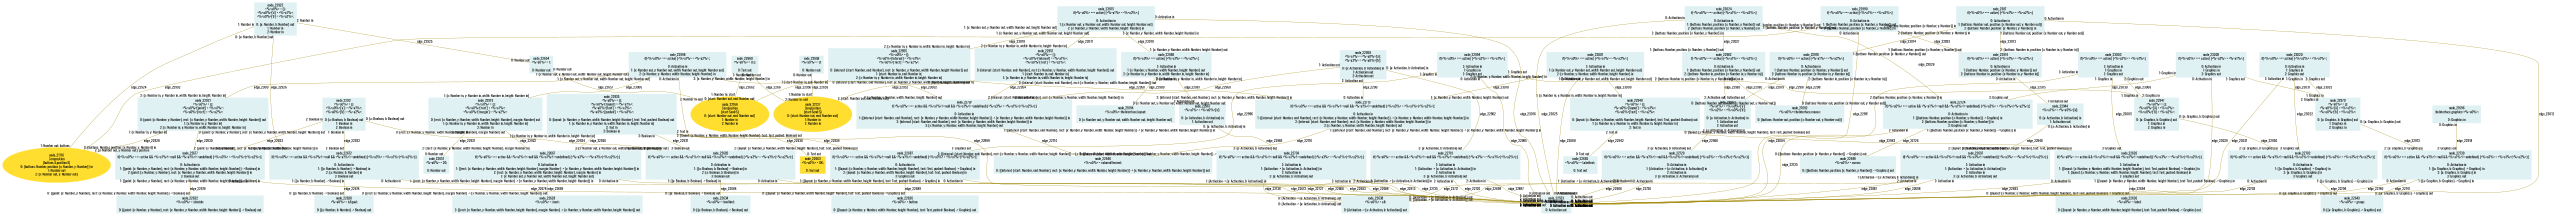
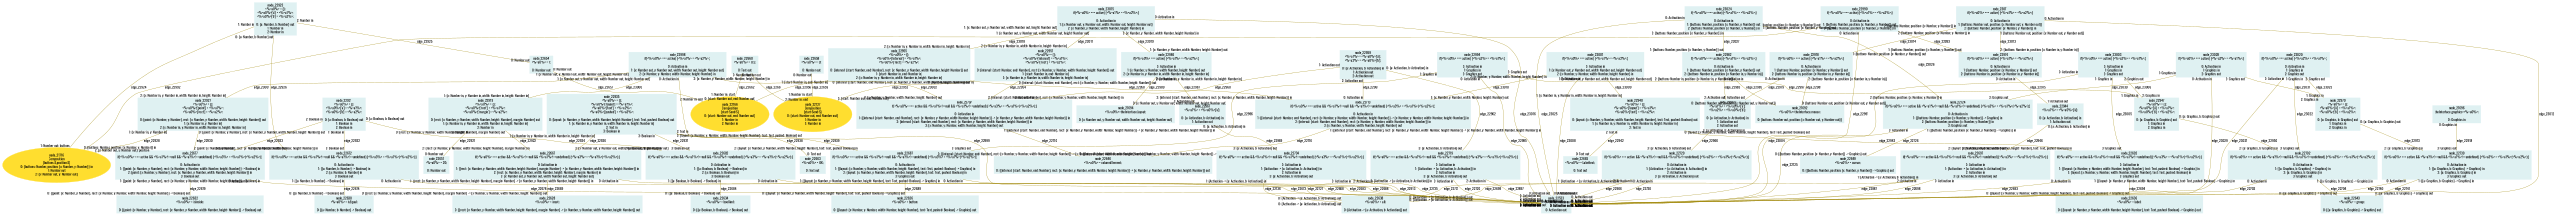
  digraph {
    fontname=Oswald
    node [color="#dff1f2" fontname=Oswald shape=box style=filled]
    edge [arrowHead=none arrowsize=1 color="#9d8400" dir=none fontname=Oswald headlabel="0: Activation out" taillabel="0: Activation in"]
    n1 [label="node_21692\n<%=a0%>=theInterface.mouse;\n\n0: {buttons: Number out, position: {x: Number out, y: Number out}}"]
    n2 [label="node_21694\n<%=a0%>=theInterface.layout;\n\n0: {x: Number out, y: Number out, width: Number out, height: Number out}"]
    n3 [label="node_21696\ntheInterface.graphics=<%=a0%>;\n\n0: Graphics in"]
    n4 [label="node_22739\nif(<%=a0%> === active && <%=a1%>!==null && <%=a1%>!==undefined) {<%=a3%> = <%=a1%>(<%=a2%>);}\n\n0: Activation in\n1: {{a: Graphics, b: Graphics} -> Graphics} in\n2: {a: Graphics, b: Graphics} in\n3: Graphics out"]
    n5 [label="node_22533\n<%=a0%> = active;\n\n0: Activation out"]
    n6 [label="node_22643\n<%=a0%> = group;\n\n0: {{a: Graphics, b: Graphics} -> Graphics} out"]
    n7 [color="#ffde2f" label="node_21716\nComposition\n{buttons:$,position:$}\n0: {buttons: Number, position: {x: Number, y: Number}} in\n1: Number out\n2: {x: Number out, y: Number out}" shape=ellipse]
    n8 [color="#ffde2f" label="node_22127\nComposition\n{start:$end:$}\n0: {start: Number out, end: Number out}\n1: Number in\n2: Number in" shape=ellipse]
    n9 [color="#ffde2f" label="node_22166\nComposition\n{start:$end:$}\n0: {start: Number out, end: Number out}\n1: Number in\n2: Number in" shape=ellipse]
    n10 [label="node_22626\n<%=a0%> = button;\n\n0: {{layout: {x: Number, y: Number, width: Number, height: Number}, text: Text, pushed: Boolean} -> Graphics} out"]
    n11 [label="node_22628\n<%=a0%> = inset;\n\n0: {{rect: {x: Number, y: Number, width: Number, height: Number}, margin: Number} -> {x: Number, y: Number, width: Number, height: Number}} out"]
    n12 [label="node_22630\n<%=a0%> = isEqual;\n\n0: {{a: Number, b: Number} -> Boolean} out"]
    n13 [label="node_22632\n<%=a0%> = isInside;\n\n0: {{point: {x: Number, y: Number}, rect: {x: Number, y: Number, width: Number, height: Number}} -> Boolean} out"]
    n14 [label="node_22634\n<%=a0%> = boolAnd;\n\n0: {{a: Boolean, b: Boolean} -> Boolean} out"]
    n15 [label="node_22636\n<%=a0%> = label;\n\n0: {{layout: {x: Number, y: Number, width: Number, height: Number}, text: Text, pushed: Boolean} -> Graphics} out"]
    n16 [label="node_22638\n<%=a0%> = all;\n\n0: {Activation -> {a: Activation, b: Activation}} out"]
    n17 [label="node_22646\n<%=a0%> = columnElement;\n\n0: {{interval: {start: Number, end: Number}, rect: {x: Number, y: Number, width: Number, height: Number}} -> {x: Number, y: Number, width: Number, height: Number}} out"]
    n18 [label="node_22649\n<%=a0%> = cursor;\n\n0: {{buttons: Number, position: {x: Number, y: Number}} -> Graphics} out"]
    n19 [label="node_22651\n<%=a0%> = 20;\n\n0: Number out"]
    n20 [label="node_22654\n<%=a0%> = 1;\n\n0: Number out"]
    n21 [label="node_22658\n<%=a0%> = 0;\n\n0: Number out"]
    n22 [label="node_22660\n<%=a0%> = 0.5;\n\n0: Text out"]
-   n23 [label="node_22663\n<%=a0%> = OK;\n\n0: Text out" fillcolor="#ffde2f"]
+   n23 [label="node_22663\n<%=a0%> = OK;\n\n0: Text out"]
    n24 [label="node_22665\n<%=a0%> = Labeltext;\n\n0: Text out"]
    n25 [label="node_22667\nif(<%=a0%> === active && <%=a1%>!==null && <%=a1%>!==undefined) {<%=a3%> = <%=a1%>(<%=a2%>);}\n\n0: Activation in\n1: {{rect: {x: Number, y: Number, width: Number, height: Number}, margin: Number} -> {x: Number, y: Number, width: Number, height: Number}} in\n2: {rect: {x: Number, y: Number, width: Number, height: Number}, margin: Number} in\n3: {x: Number out, y: Number out, width: Number out, height: Number out}"]
    n26 [label="node_22672\nif(<%=a0%> === active && <%=a1%>!==null && <%=a1%>!==undefined) {<%=a3%> = <%=a1%>(<%=a2%>);}\n\n0: Activation in\n1: {{a: Number, b: Number} -> Boolean} in\n2: {a: Number, b: Number} in\n3: Boolean out"]
    n27 [label="node_22677\nif(<%=a0%> === active && <%=a1%>!==null && <%=a1%>!==undefined) {<%=a3%> = <%=a1%>(<%=a2%>);}\n\n0: Activation in\n1: {{point: {x: Number, y: Number}, rect: {x: Number, y: Number, width: Number, height: Number}} -> Boolean} in\n2: {point: {x: Number, y: Number}, rect: {x: Number, y: Number, width: Number, height: Number}} in\n3: Boolean out"]
    n28 [label="node_22682\nif(<%=a0%> === active && <%=a1%>!==null && <%=a1%>!==undefined) {<%=a3%> = <%=a1%>(<%=a2%>);}\n\n0: Activation in\n1: {{a: Boolean, b: Boolean} -> Boolean} in\n2: {a: Boolean, b: Boolean} in\n3: Boolean out"]
    n29 [label="node_22687\nif(<%=a0%> === active && <%=a1%>!==null && <%=a1%>!==undefined) {<%=a3%> = <%=a1%>(<%=a2%>);}\n\n0: Activation in\n1: {{layout: {x: Number, y: Number, width: Number, height: Number}, text: Text, pushed: Boolean} -> Graphics} in\n2: {layout: {x: Number, y: Number, width: Number, height: Number}, text: Text, pushed: Boolean} in\n3: Graphics out"]
    n30 [label="node_22692\nif(<%=a0%> === active && <%=a1%>!==null && <%=a1%>!==undefined) {<%=a3%> = <%=a1%>(<%=a2%>);}\n\n0: Activation in\n1: {{layout: {x: Number, y: Number, width: Number, height: Number}, text: Text, pushed: Boolean} -> Graphics} in\n2: {layout: {x: Number, y: Number, width: Number, height: Number}, text: Text, pushed: Boolean} in\n3: Graphics out"]
    n31 [label="node_22697\nif(<%=a0%> === active && <%=a1%>!==null && <%=a1%>!==undefined) {<%=a3%> = <%=a1%>(<%=a2%>);}\n\n0: Activation in\n1: {Activation -> {a: Activation, b: Activation}} in\n2: Activation in\n3: {a: Activation, b: Activation} out"]
    n32 [label="node_22702\nif(<%=a0%> === active && <%=a1%>!==null && <%=a1%>!==undefined) {<%=a3%> = <%=a1%>(<%=a2%>);}\n\n0: Activation in\n1: {{a: Graphics, b: Graphics} -> Graphics} in\n2: {a: Graphics, b: Graphics} in\n3: Graphics out"]
    n33 [label="node_22707\nif(<%=a0%> === active && <%=a1%>!==null && <%=a1%>!==undefined) {<%=a3%> = <%=a1%>(<%=a2%>);}\n\n0: Activation in\n1: {{interval: {start: Number, end: Number}, rect: {x: Number, y: Number, width: Number, height: Number}} -> {x: Number, y: Number, width: Number, height: Number}} in\n2: {interval: {start: Number, end: Number}, rect: {x: Number, y: Number, width: Number, height: Number}} in\n3: {x: Number, y: Number, width: Number, height: Number} out"]
    n34 [label="node_22713\nif(<%=a0%> === active && <%=a1%>!==null && <%=a1%>!==undefined) {<%=a3%> = <%=a1%>(<%=a2%>);}\n\n0: Activation in\n1: {{interval: {start: Number, end: Number}, rect: {x: Number, y: Number, width: Number, height: Number}} -> {x: Number, y: Number, width: Number, height: Number}} in\n2: {interval: {start: Number, end: Number}, rect: {x: Number, y: Number, width: Number, height: Number}} in\n3: {x: Number, y: Number, width: Number, height: Number} out"]
    n35 [label="node_22719\nif(<%=a0%> === active && <%=a1%>!==null && <%=a1%>!==undefined) {<%=a3%> = <%=a1%>(<%=a2%>);}\n\n0: Activation in\n1: {Activation -> {a: Activation, b: Activation}} in\n2: Activation in\n3: {a: Activation, b: Activation} out"]
    n36 [label="node_22724\nif(<%=a0%> === active && <%=a1%>!==null && <%=a1%>!==undefined) {<%=a3%> = <%=a1%>(<%=a2%>);}\n\n0: Activation in\n1: {{buttons: Number, position: {x: Number, y: Number}} -> Graphics} in\n2: {buttons: Number, position: {x: Number, y: Number}} in\n3: Graphics out"]
    n37 [label="node_22729\nif(<%=a0%> === active && <%=a1%>!==null && <%=a1%>!==undefined) {<%=a3%> = <%=a1%>(<%=a2%>);}\n\n0: Activation in\n1: {Activation -> {a: Activation, b: Activation}} in\n2: Activation in\n3: {a: Activation, b: Activation} out"]
    n38 [label="node_22734\nif(<%=a0%> === active && <%=a1%>!==null && <%=a1%>!==undefined) {<%=a3%> = <%=a1%>(<%=a2%>);}\n\n0: Activation in\n1: {Activation -> {a: Activation, b: Activation}} in\n2: Activation in\n3: {a: Activation, b: Activation} out"]
    n39 [label="node_22919\n<%=a0%> = {};\n<%=a0%>['rect'] = <%=a1%>;\n<%=a0%>['margin'] = <%=a2%>;\n\n0: {rect: {x: Number, y: Number, width: Number, height: Number}, margin: Number} out\n1: {x: Number in, y: Number in, width: Number in, height: Number in}\n2: Number in"]
    n40 [label="node_22923\n<%=a0%> = {};\n<%=a0%>['a'] = <%=a1%>;\n<%=a0%>['b'] = <%=a2%>;\n\n0: {a: Number, b: Number} out\n1: Number in\n2: Number in"]
    n41 [label="node_22927\n<%=a0%> = {};\n<%=a0%>['point'] = <%=a1%>;\n<%=a0%>['rect'] = <%=a2%>;\n\n0: {point: {x: Number, y: Number}, rect: {x: Number, y: Number, width: Number, height: Number}} out\n1: {x: Number in, y: Number in}\n2: {x: Number in, y: Number in, width: Number in, height: Number in}"]
    n42 [label="node_22931\n<%=a0%> = {};\n<%=a0%>['a'] = <%=a1%>;\n<%=a0%>['b'] = <%=a2%>;\n\n0: {a: Boolean, b: Boolean} out\n1: Boolean in\n2: Boolean in"]
    n43 [label="node_22935\n<%=a0%> = {};\n<%=a0%>['layout'] = <%=a1%>;\n<%=a0%>['text'] = <%=a2%>;\n<%=a0%>['pushed'] = <%=a3%>;\n\n0: {layout: {x: Number, y: Number, width: Number, height: Number}, text: Text, pushed: Boolean} out\n1: {x: Number in, y: Number in, width: Number in, height: Number in}\n2: Text in\n3: Boolean in"]
    n44 [label="node_22940\n<%=a0%> = {};\n<%=a0%>['layout'] = <%=a1%>;\n<%=a0%>['text'] = <%=a2%>;\n\n0: {layout: {x: Number, y: Number, width: Number, height: Number}, text: Text, pushed: Boolean} out\n1: {x: Number in, y: Number in, width: Number in, height: Number in}\n2: Text in"]
    n45 [label="node_22944\n<%=a1%> = <%=a0%>['a'];\n\n0: {a: Activation, b: Activation} in\n1: Activation out"]
    n46 [label="node_22947\n<%=a0%> = {};\n<%=a0%>['a'] = <%=a1%>;\n<%=a0%>['b'] = <%=a2%>;\n\n0: {a: Graphics, b: Graphics} out\n1: Graphics in\n2: Graphics in"]
    n47 [label="node_22951\n<%=a0%> = {};\n<%=a0%>['interval'] = <%=a1%>;\n<%=a0%>['rect'] = <%=a2%>;\n\n0: {interval: {start: Number, end: Number}, rect: {x: Number, y: Number, width: Number, height: Number}} out\n1: {start: Number in, end: Number in}\n2: {x: Number in, y: Number in, width: Number in, height: Number in}"]
    n48 [label="node_22955\n<%=a0%> = {};\n<%=a0%>['interval'] = <%=a1%>;\n<%=a0%>['rect'] = <%=a2%>;\n\n0: {interval: {start: Number, end: Number}, rect: {x: Number, y: Number, width: Number, height: Number}} out\n1: {start: Number in, end: Number in}\n2: {x: Number in, y: Number in, width: Number in, height: Number in}"]
    n49 [label="node_22959\n<%=a1%> = <%=a0%>['a'];\n<%=a2%> = <%=a0%>['b'];\n\n0: {a: Activation, b: Activation} in\n1: Activation out\n2: Activation out"]
    n50 [label="node_22963\n<%=a1%> = <%=a0%>['a'];\n<%=a2%> = <%=a0%>['b'];\n\n0: {a: Activation, b: Activation} in\n1: Activation out\n2: Activation out"]
    n51 [label="node_22967\n<%=a1%> = <%=a0%>['a'];\n\n0: {a: Activation, b: Activation} in\n1: Activation out"]
    n52 [label="node_22970\n<%=a0%> = {};\n<%=a0%>['a'] = <%=a1%>;\n<%=a0%>['b'] = <%=a2%>;\n\n0: {a: Graphics, b: Graphics} out\n1: Graphics in\n2: Graphics in"]
    n53 [label="node_22974\nif(<%=a0%> === active) {<%=a1%> = <%=a2%>;}\n\n0: Activation in\n1: {buttons: Number, position: {x: Number, y: Number}} out\n2: {buttons: Number in, position: {x: Number in, y: Number in}}"]
    n54 [label="node_22978\nif(<%=a0%> === active) {<%=a1%> = <%=a2%>;}\n\n0: Activation in\n1: {buttons: Number, position: {x: Number, y: Number}} out\n2: {buttons: Number in, position: {x: Number in, y: Number in}}"]
    n55 [label="node_22982\nif(<%=a0%> === active) {<%=a1%> = <%=a2%>;}\n\n0: Activation in\n1: {buttons: Number, position: {x: Number, y: Number}} out\n2: {buttons: Number in, position: {x: Number in, y: Number in}}"]
    n56 [label="node_22986\nif(<%=a0%> === active) {<%=a1%> = <%=a2%>;}\n\n0: Activation in\n1: {x: Number, y: Number, width: Number, height: Number} out\n2: {x: Number in, y: Number in, width: Number in, height: Number in}"]
    n57 [label="node_22990\nif(<%=a0%> === active) {<%=a1%> = <%=a2%>;}\n\n0: Activation in\n1: {buttons: Number, position: {x: Number, y: Number}} out\n2: {buttons: Number, position: {x: Number, y: Number}} in"]
    n58 [label="node_22994\nif(<%=a0%> === active) {<%=a2%> = <%=a1%>;}\n\n0: Activation in\n1: Graphics in\n2: Graphics out"]
    n59 [label="node_22998\nif(<%=a0%> === active) {<%=a1%> = <%=a2%>;}\n\n0: Activation in\n1: {x: Number out, y: Number out, width: Number out, height: Number out}\n2: {x: Number, y: Number, width: Number, height: Number} in"]
    n60 [label="node_23003\nif(<%=a0%> === active) {<%=a2%> = <%=a1%>;}\n\n0: Activation in\n1: Graphics in\n2: Graphics out"]
    n61 [label="node_23007\nif(<%=a0%> === active) {<%=a1%> = <%=a2%>;}\n\n0: Activation in\n1: {x: Number out, y: Number out, width: Number out, height: Number out}\n2: {x: Number, y: Number, width: Number, height: Number} in"]
    n62 [label="node_23011\nif(<%=a0%> === active) {<%=a1%> = <%=a2%>;}\n\n0: Activation in\n1: {buttons: Number out, position: {x: Number out, y: Number out}}\n2: {buttons: Number, position: {x: Number, y: Number}} in"]
    n63 [label="node_23015\nif(<%=a0%> === active) {<%=a1%> = <%=a2%>;}\n\n0: Activation in\n1: {x: Number out, y: Number out, width: Number out, height: Number out}\n2: {x: Number, y: Number, width: Number, height: Number} in"]
    n64 [label="node_23020\nif(<%=a0%> === active) {<%=a2%> = <%=a1%>;}\n\n0: Activation in\n1: Graphics in\n2: Graphics out"]
    n65 [label="node_23024\nif(<%=a0%> === active) {<%=a1%> = <%=a2%>;}\n\n0: Activation in\n1: {buttons: Number, position: {x: Number, y: Number}} out\n2: {buttons: Number, position: {x: Number, y: Number}} in"]
    n66 [label="node_23028\nif(<%=a0%> === active) {<%=a2%> = <%=a1%>;}\n\n0: Activation in\n1: Graphics in\n2: Graphics out"]
    n3 -> n4 [headlabel="3: Graphics out" label=edge_22918 taillabel="0: Graphics in"]
    n4 -> n5 [label=edge_22740]
    n4 -> n6 [headlabel="0: {{a: Graphics, b: Graphics} -> Graphics} out" label=edge_22741 taillabel="1: {{a: Graphics, b: Graphics} -> Graphics} in"]
    n20 -> n9 [headlabel="2: Number in: end" label=edge_22657 taillabel="0: Number out"]
    n21 -> n8 [headlabel="1: Number in: start" label=edge_22659 taillabel="0: Number out"]
    n22 -> n8 [headlabel="2: Number in: end" label=edge_22661 taillabel="0: Number out"]
    n22 -> n9 [headlabel="1: Number in: start" label=edge_22662 taillabel="0: Number out"]
    n25 -> n5 [label=edge_22668]
    n25 -> n11 [headlabel="0: {{rect: {x: Number, y: Number, width: Number, height: Number}, margin: Number} -> {x: Number, y: Number, width: Number, height: Number}} out" label=edge_22669 taillabel="1: {{rect: {x: Number, y: Number, width: Number, height: Number}, margin: Number} -> {x: Number, y: Number, width: Number, height: Number}} in"]
    n26 -> n5 [label=edge_22673]
    n26 -> n12 [headlabel="0: {{a: Number, b: Number} -> Boolean} out" label=edge_22674 taillabel="1: {{a: Number, b: Number} -> Boolean} in"]
    n27 -> n5 [label=edge_22678]
    n27 -> n13 [headlabel="0: {{point: {x: Number, y: Number}, rect: {x: Number, y: Number, width: Number, height: Number}} -> Boolean} out" label=edge_22679 taillabel="1: {{point: {x: Number, y: Number}, rect: {x: Number, y: Number, width: Number, height: Number}} -> Boolean} in"]
    n28 -> n5 [label=edge_22683]
    n28 -> n14 [headlabel="0: {{a: Boolean, b: Boolean} -> Boolean} out" label=edge_22684 taillabel="1: {{a: Boolean, b: Boolean} -> Boolean} in"]
    n29 -> n5 [label=edge_22688]
    n29 -> n10 [headlabel="0: {{layout: {x: Number, y: Number, width: Number, height: Number}, text: Text, pushed: Boolean} -> Graphics} out" label=edge_22689 taillabel="1: {{layout: {x: Number, y: Number, width: Number, height: Number}, text: Text, pushed: Boolean} -> Graphics} in"]
    n30 -> n5 [label=edge_22693]
    n30 -> n15 [headlabel="0: {{layout: {x: Number, y: Number, width: Number, height: Number}, text: Text, pushed: Boolean} -> Graphics} out" label=edge_22694 taillabel="1: {{layout: {x: Number, y: Number, width: Number, height: Number}, text: Text, pushed: Boolean} -> Graphics} in"]
    n31 -> n5 [label=edge_22698]
    n31 -> n5 [label=edge_22887 taillabel="2: Activation in"]
    n31 -> n16 [headlabel="0: {Activation -> {a: Activation, b: Activation}} out" label=edge_22699 taillabel="1: {Activation -> {a: Activation, b: Activation}} in"]
    n32 -> n5 [label=edge_22703]
    n32 -> n6 [headlabel="0: {{a: Graphics, b: Graphics} -> Graphics} out" label=edge_22704 taillabel="1: {{a: Graphics, b: Graphics} -> Graphics} in"]
    n33 -> n17 [headlabel="0: {{interval: {start: Number, end: Number}, rect: {x: Number, y: Number, width: Number, height: Number}} -> {x: Number, y: Number, width: Number, height: Number}} out" label=edge_22710 taillabel="1: {{interval: {start: Number, end: Number}, rect: {x: Number, y: Number, width: Number, height: Number}} -> {x: Number, y: Number, width: Number, height: Number}} in"]
    n34 -> n17 [headlabel="0: {{interval: {start: Number, end: Number}, rect: {x: Number, y: Number, width: Number, height: Number}} -> {x: Number, y: Number, width: Number, height: Number}} out" label=edge_22716 taillabel="1: {{interval: {start: Number, end: Number}, rect: {x: Number, y: Number, width: Number, height: Number}} -> {x: Number, y: Number, width: Number, height: Number}} in"]
    n35 -> n5 [label=edge_22720]
    n35 -> n5 [label=edge_22897 taillabel="2: Activation in"]
    n35 -> n16 [headlabel="0: {Activation -> {a: Activation, b: Activation}} out" label=edge_22721 taillabel="1: {Activation -> {a: Activation, b: Activation}} in"]
    n36 -> n5 [label=edge_22725]
    n36 -> n18 [headlabel="0: {{buttons: Number, position: {x: Number, y: Number}} -> Graphics} out" label=edge_22726 taillabel="1: {{buttons: Number, position: {x: Number, y: Number}} -> Graphics} in"]
    n37 -> n5 [label=edge_22730]
    n37 -> n5 [label=edge_22906 taillabel="2: Activation in"]
    n37 -> n16 [headlabel="0: {Activation -> {a: Activation, b: Activation}} out" label=edge_22731 taillabel="1: {Activation -> {a: Activation, b: Activation}} in"]
    n38 -> n5 [label=edge_22735]
    n38 -> n5 [label=edge_22913 taillabel="2: Activation in"]
    n38 -> n16 [headlabel="0: {Activation -> {a: Activation, b: Activation}} out" label=edge_22736 taillabel="1: {Activation -> {a: Activation, b: Activation}} in"]
    n39 -> n19 [headlabel="0: Number out" label=edge_22921 taillabel="2: Number in"]
    n39 -> n25 [headlabel="2: {rect: {x: Number, y: Number, width: Number, height: Number}, margin: Number} in" label=edge_22922 taillabel="0: {rect: {x: Number, y: Number, width: Number, height: Number}, margin: Number} out"]
    n40 -> n7 [headlabel="1: Number out: buttons" label=edge_22924 taillabel="1: Number in"]
    n40 -> n20 [headlabel="0: Number out" label=edge_22925 taillabel="2: Number in"]
    n40 -> n26 [headlabel="2: {a: Number, b: Number} in" label=edge_22926 taillabel="0: {a: Number, b: Number} out"]
    n41 -> n7 [headlabel="2: {x: Number out, y: Number out}: position" label=edge_22928 taillabel="1: {x: Number in, y: Number in}"]
    n41 -> n27 [headlabel="2: {point: {x: Number, y: Number}, rect: {x: Number, y: Number, width: Number, height: Number}} in" label=edge_22930 taillabel="0: {point: {x: Number, y: Number}, rect: {x: Number, y: Number, width: Number, height: Number}} out"]
    n42 -> n26 [headlabel="3: Boolean out" label=edge_22932 taillabel="1: Boolean in"]
    n42 -> n27 [headlabel="3: Boolean out" label=edge_22933 taillabel="2: Boolean in"]
    n42 -> n28 [headlabel="2: {a: Boolean, b: Boolean} in" label=edge_22934 taillabel="0: {a: Boolean, b: Boolean} out"]
    n43 -> n23 [headlabel="0: Text out" label=edge_22938 taillabel="2: Text in"]
    n43 -> n25 [headlabel="3: {x: Number out, y: Number out, width: Number out, height: Number out}" label=edge_22936 taillabel="1: {x: Number in, y: Number in, width: Number in, height: Number in}"]
    n43 -> n28 [headlabel="3: Boolean out" label=edge_22937 taillabel="3: Boolean in"]
    n43 -> n29 [headlabel="2: {layout: {x: Number, y: Number, width: Number, height: Number}, text: Text, pushed: Boolean} in" label=edge_22939 taillabel="0: {layout: {x: Number, y: Number, width: Number, height: Number}, text: Text, pushed: Boolean} out"]
    n44 -> n24 [headlabel="0: Text out" label=edge_22942 taillabel="2: Text in"]
    n44 -> n30 [headlabel="2: {layout: {x: Number, y: Number, width: Number, height: Number}, text: Text, pushed: Boolean} in" label=edge_22943 taillabel="0: {layout: {x: Number, y: Number, width: Number, height: Number}, text: Text, pushed: Boolean} out"]
    n45 -> n31 [headlabel="3: {a: Activation, b: Activation} out" label=edge_22946 taillabel="0: {a: Activation, b: Activation} in"]
    n46 -> n32 [headlabel="2: {a: Graphics, b: Graphics} in" label=edge_22950 taillabel="0: {a: Graphics, b: Graphics} out"]
    n47 -> n8 [headlabel="0: {start: Number out, end: Number out}" label=edge_22952 taillabel="1: {start: Number in, end: Number in}"]
    n47 -> n33 [headlabel="2: {interval: {start: Number, end: Number}, rect: {x: Number, y: Number, width: Number, height: Number}} in" label=edge_22954 taillabel="0: {interval: {start: Number, end: Number}, rect: {x: Number, y: Number, width: Number, height: Number}} out"]
    n48 -> n9 [headlabel="0: {start: Number out, end: Number out}" label=edge_22956 taillabel="1: {start: Number in, end: Number in}"]
    n48 -> n34 [headlabel="2: {interval: {start: Number, end: Number}, rect: {x: Number, y: Number, width: Number, height: Number}} in" label=edge_22958 taillabel="0: {interval: {start: Number, end: Number}, rect: {x: Number, y: Number, width: Number, height: Number}} out"]
    n49 -> n33 [headlabel="0: Activation in" label=edge_22960 taillabel="1: Activation out"]
    n49 -> n34 [headlabel="0: Activation in" label=edge_22961 taillabel="2: Activation out"]
    n49 -> n35 [headlabel="3: {a: Activation, b: Activation} out" label=edge_22962 taillabel="0: {a: Activation, b: Activation} in"]
    n50 -> n37 [headlabel="3: {a: Activation, b: Activation} out" label=edge_22966 taillabel="0: {a: Activation, b: Activation} in"]
    n51 -> n38 [headlabel="3: {a: Activation, b: Activation} out" label=edge_22969 taillabel="0: {a: Activation, b: Activation} in"]
    n52 -> n4 [headlabel="2: {a: Graphics, b: Graphics} in" label=edge_22973 taillabel="0: {a: Graphics, b: Graphics} out"]
    n53 -> n45 [headlabel="1: Activation out" label=edge_22975]
    n54 -> n1 [headlabel="0: {buttons: Number out, position: {x: Number out, y: Number out}}" label=edge_22981 taillabel="2: {buttons: Number in, position: {x: Number in, y: Number in}}"]
    n54 -> n50 [headlabel="1: Activation out" label=edge_22979]
    n55 -> n1 [headlabel="0: {buttons: Number out, position: {x: Number out, y: Number out}}" label=edge_22985 taillabel="2: {buttons: Number in, position: {x: Number in, y: Number in}}"]
    n55 -> n50 [headlabel="2: Activation out" label=edge_22983]
    n56 -> n2 [headlabel="0: {x: Number out, y: Number out, width: Number out, height: Number out}" label=edge_22989 taillabel="2: {x: Number in, y: Number in, width: Number in, height: Number in}"]
    n56 -> n51 [headlabel="1: Activation out" label=edge_22987]
    n57 -> n5 [label=edge_22991]
    n57 -> n7 [headlabel="0: {buttons: Number, position: {x: Number, y: Number}} in" label=edge_22992 taillabel="1: {buttons: Number, position: {x: Number, y: Number}} out"]
    n57 -> n53 [headlabel="1: {buttons: Number, position: {x: Number, y: Number}} out" label=edge_22993 taillabel="2: {buttons: Number, position: {x: Number, y: Number}} in"]
    n58 -> n5 [label=edge_22995]
    n58 -> n29 [headlabel="3: Graphics out" label=edge_22996 taillabel="1: Graphics in"]
    n58 -> n46 [headlabel="1: Graphics in" label=edge_22997 taillabel="2: Graphics out"]
    n59 -> n5 [label=edge_22999]
    n59 -> n33 [headlabel="3: {x: Number, y: Number, width: Number, height: Number} out" label=edge_23002 taillabel="2: {x: Number, y: Number, width: Number, height: Number} in"]
    n59 -> n39 [headlabel="1: {x: Number in, y: Number in, width: Number in, height: Number in}" label=edge_23000 taillabel="1: {x: Number out, y: Number out, width: Number out, height: Number out}"]
    n59 -> n41 [headlabel="2: {x: Number in, y: Number in, width: Number in, height: Number in}" label=edge_23001 taillabel="1: {x: Number out, y: Number out, width: Number out, height: Number out}"]
    n60 -> n5 [label=edge_23004]
    n60 -> n30 [headlabel="3: Graphics out" label=edge_23005 taillabel="1: Graphics in"]
    n60 -> n46 [headlabel="2: Graphics in" label=edge_23006 taillabel="2: Graphics out"]
    n61 -> n5 [label=edge_23008]
    n61 -> n34 [headlabel="3: {x: Number, y: Number, width: Number, height: Number} out" label=edge_23010 taillabel="2: {x: Number, y: Number, width: Number, height: Number} in"]
    n61 -> n44 [headlabel="1: {x: Number in, y: Number in, width: Number in, height: Number in}" label=edge_23009 taillabel="1: {x: Number out, y: Number out, width: Number out, height: Number out}"]
    n62 -> n5 [label=edge_23012]
    n62 -> n53 [headlabel="2: {buttons: Number in, position: {x: Number in, y: Number in}}" label=edge_23013 taillabel="1: {buttons: Number out, position: {x: Number out, y: Number out}}"]
    n62 -> n54 [headlabel="1: {buttons: Number, position: {x: Number, y: Number}} out" label=edge_23014 taillabel="2: {buttons: Number, position: {x: Number, y: Number}} in"]
    n63 -> n5 [label=edge_23016]
    n63 -> n47 [headlabel="2: {x: Number in, y: Number in, width: Number in, height: Number in}" label=edge_23017 taillabel="1: {x: Number out, y: Number out, width: Number out, height: Number out}"]
    n63 -> n48 [headlabel="2: {x: Number in, y: Number in, width: Number in, height: Number in}" label=edge_23018 taillabel="1: {x: Number out, y: Number out, width: Number out, height: Number out}"]
    n63 -> n56 [headlabel="1: {x: Number, y: Number, width: Number, height: Number} out" label=edge_23019 taillabel="2: {x: Number, y: Number, width: Number, height: Number} in"]
    n64 -> n5 [label=edge_23021]
    n64 -> n32 [headlabel="3: Graphics out" label=edge_23022 taillabel="1: Graphics in"]
    n64 -> n52 [headlabel="1: Graphics in" label=edge_23023 taillabel="2: Graphics out"]
    n65 -> n5 [label=edge_23025]
    n65 -> n36 [headlabel="2: {buttons: Number, position: {x: Number, y: Number}} in" label=edge_23026 taillabel="1: {buttons: Number, position: {x: Number, y: Number}} out"]
    n65 -> n55 [headlabel="1: {buttons: Number, position: {x: Number, y: Number}} out" label=edge_23027 taillabel="2: {buttons: Number, position: {x: Number, y: Number}} in"]
    n66 -> n5 [label=edge_23029]
    n66 -> n36 [headlabel="3: Graphics out" label=edge_23030 taillabel="1: Graphics in"]
    n66 -> n52 [headlabel="2: Graphics in" label=edge_23031 taillabel="2: Graphics out"]
  }
